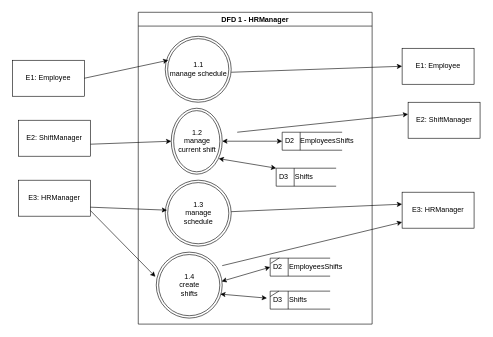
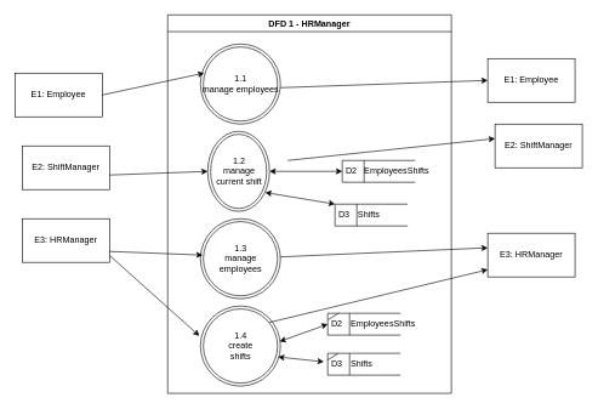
  <mxCell id="0" />
  <mxCell id="1" parent="0" />
  <mxCell id="2" value="E1: Employee" style="rounded=0;whiteSpace=wrap;html=1;" vertex="1" parent="1"><mxGeometry x="20" y="100" width="120" height="60" as="geometry" /></mxCell>
  <mxCell id="3" value="DFD 1 - HRManager" style="swimlane;" vertex="1" parent="1"><mxGeometry x="230" y="20" width="390" height="520" as="geometry" /></mxCell>
- <mxCell id="4" value="&lt;span style=&quot;&quot;&gt;1.1&lt;/span&gt;&lt;br style=&quot;&quot;&gt;&lt;span style=&quot;&quot;&gt;manage schedule&lt;/span&gt;" style="ellipse;shape=doubleEllipse;html=1;dashed=0;whitespace=wrap;aspect=fixed;" vertex="1" parent="3"><mxGeometry x="45" y="40" width="110" height="110" as="geometry" /></mxCell>
+ <mxCell id="4" value="&lt;span style=&quot;&quot;&gt;1.1&lt;/span&gt;&lt;br style=&quot;&quot;&gt;&lt;span style=&quot;&quot;&gt;manage employees&lt;/span&gt;" style="ellipse;shape=doubleEllipse;html=1;dashed=0;whitespace=wrap;aspect=fixed;" vertex="1" parent="3"><mxGeometry x="45" y="40" width="110" height="110" as="geometry" /></mxCell>
  <mxCell id="5" value="&lt;span style=&quot;&quot;&gt;1.2&lt;/span&gt;&lt;br style=&quot;&quot;&gt;&lt;span style=&quot;&quot;&gt;manage &lt;br&gt;current shift&lt;/span&gt;" style="ellipse;shape=doubleEllipse;html=1;dashed=0;whitespace=wrap;aspect=fixed;" vertex="1" parent="3"><mxGeometry x="55" y="160" width="85" height="110" as="geometry" /></mxCell>
- <mxCell id="6" value="&lt;span style=&quot;&quot;&gt;1.3&lt;/span&gt;&lt;br style=&quot;&quot;&gt;&lt;span style=&quot;&quot;&gt;manage &lt;br&gt;schedule&lt;/span&gt;" style="ellipse;shape=doubleEllipse;html=1;dashed=0;whitespace=wrap;aspect=fixed;" vertex="1" parent="3"><mxGeometry x="45" y="280" width="110" height="110" as="geometry" /></mxCell>
- <mxCell id="7" value="&lt;span style=&quot;&quot;&gt;1.4&lt;/span&gt;&lt;br style=&quot;&quot;&gt;&lt;span style=&quot;&quot;&gt;create&lt;br&gt;shifts&lt;br&gt;&lt;/span&gt;" style="ellipse;shape=doubleEllipse;html=1;dashed=0;whitespace=wrap;aspect=fixed;" vertex="1" parent="3"><mxGeometry x="30" y="400" width="110" height="110" as="geometry" /></mxCell>
+ <mxCell id="6" value="&lt;span style=&quot;&quot;&gt;1.3&lt;/span&gt;&lt;br style=&quot;&quot;&gt;&lt;span style=&quot;&quot;&gt;manage &lt;br&gt;employees&lt;/span&gt;" style="ellipse;shape=doubleEllipse;html=1;dashed=0;whitespace=wrap;aspect=fixed;" vertex="1" parent="3"><mxGeometry x="45" y="280" width="110" height="110" as="geometry" /></mxCell>
+ <mxCell id="7" value="&lt;span style=&quot;&quot;&gt;1.4&lt;/span&gt;&lt;br style=&quot;&quot;&gt;&lt;span style=&quot;&quot;&gt;create&lt;br&gt;shifts&lt;br&gt;&lt;/span&gt;" style="ellipse;shape=doubleEllipse;html=1;dashed=0;whitespace=wrap;aspect=fixed;" vertex="1" parent="3"><mxGeometry x="45" y="400" width="110" height="110" as="geometry" /></mxCell>
  <mxCell id="8" value="D2&lt;span style=&quot;white-space: pre;&quot;&gt;&#09;&lt;/span&gt;EmployeesShifts" style="html=1;dashed=0;whitespace=wrap;shape=mxgraph.dfd.dataStoreID;align=left;spacingLeft=3;points=[[0,0],[0.5,0],[1,0],[0,0.5],[1,0.5],[0,1],[0.5,1],[1,1]];" vertex="1" parent="3"><mxGeometry x="220" y="410" width="100" height="30" as="geometry" /></mxCell>
  <mxCell id="9" value="D2&lt;span style=&quot;&quot;&gt;&amp;nbsp; &amp;nbsp;&lt;/span&gt;EmployeesShifts" style="html=1;dashed=0;whitespace=wrap;shape=mxgraph.dfd.dataStoreID;align=left;spacingLeft=3;points=[[0,0],[0.5,0],[1,0],[0,0.5],[1,0.5],[0,1],[0.5,1],[1,1]];" vertex="1" parent="3"><mxGeometry x="240" y="200" width="100" height="30" as="geometry" /></mxCell>
  <mxCell id="10" value="" style="endArrow=none;html=1;rounded=0;entryX=0.153;entryY=-0.013;entryDx=0;entryDy=0;entryPerimeter=0;exitX=0.008;exitY=0.289;exitDx=0;exitDy=0;exitPerimeter=0;" edge="1" parent="3" source="8" target="8"><mxGeometry width="50" height="50" relative="1" as="geometry"><mxPoint x="220" y="440" as="sourcePoint" /><mxPoint x="250" y="440" as="targetPoint" /></mxGeometry></mxCell>
  <mxCell id="11" value="" style="endArrow=classic;startArrow=classic;html=1;rounded=0;entryX=0;entryY=0.5;entryDx=0;entryDy=0;exitX=1;exitY=0.5;exitDx=0;exitDy=0;" edge="1" parent="3" source="5" target="9"><mxGeometry width="50" height="50" relative="1" as="geometry"><mxPoint x="165" y="230" as="sourcePoint" /><mxPoint x="215" y="180" as="targetPoint" /></mxGeometry></mxCell>
  <mxCell id="12" value="" style="endArrow=classic;startArrow=classic;html=1;rounded=0;entryX=0;entryY=0.5;entryDx=0;entryDy=0;exitX=0.99;exitY=0.443;exitDx=0;exitDy=0;exitPerimeter=0;" edge="1" parent="3" source="7" target="8"><mxGeometry width="50" height="50" relative="1" as="geometry"><mxPoint x="145.0" y="390" as="sourcePoint" /><mxPoint x="220" y="390" as="targetPoint" /></mxGeometry></mxCell>
  <mxCell id="13" value="" style="endArrow=classic;html=1;rounded=0;" edge="1" parent="3"><mxGeometry width="50" height="50" relative="1" as="geometry"><mxPoint x="165" y="200" as="sourcePoint" /><mxPoint x="450" y="170" as="targetPoint" /></mxGeometry></mxCell>
  <mxCell id="14" value="" style="endArrow=classic;html=1;rounded=0;" edge="1" parent="3"><mxGeometry width="50" height="50" relative="1" as="geometry"><mxPoint x="155" y="100" as="sourcePoint" /><mxPoint x="440" y="90" as="targetPoint" /></mxGeometry></mxCell>
  <mxCell id="15" value="" style="endArrow=classic;html=1;rounded=0;exitX=1;exitY=0.75;exitDx=0;exitDy=0;" edge="1" parent="3"><mxGeometry width="50" height="50" relative="1" as="geometry"><mxPoint x="155" y="332.5" as="sourcePoint" /><mxPoint x="440" y="320" as="targetPoint" /></mxGeometry></mxCell>
  <mxCell id="16" value="" style="endArrow=classic;html=1;rounded=0;exitX=1;exitY=0.75;exitDx=0;exitDy=0;" edge="1" parent="3"><mxGeometry width="50" height="50" relative="1" as="geometry"><mxPoint x="140" y="422.5" as="sourcePoint" /><mxPoint x="440" y="350" as="targetPoint" /></mxGeometry></mxCell>
  <mxCell id="17" value="D3&lt;span style=&quot;white-space: pre;&quot;&gt;&#09;&lt;/span&gt;Shifts" style="html=1;dashed=0;whitespace=wrap;shape=mxgraph.dfd.dataStoreID;align=left;spacingLeft=3;points=[[0,0],[0.5,0],[1,0],[0,0.5],[1,0.5],[0,1],[0.5,1],[1,1]];" vertex="1" parent="3"><mxGeometry x="220" y="465" width="100" height="30" as="geometry" /></mxCell>
  <mxCell id="18" value="" style="endArrow=classic;startArrow=classic;html=1;rounded=0;entryX=-0.054;entryY=0.39;entryDx=0;entryDy=0;exitX=0.971;exitY=0.636;exitDx=0;exitDy=0;exitPerimeter=0;entryPerimeter=0;" edge="1" parent="3" source="7" target="17"><mxGeometry width="50" height="50" relative="1" as="geometry"><mxPoint x="153.9" y="479.73" as="sourcePoint" /><mxPoint x="220" y="456.0" as="targetPoint" /></mxGeometry></mxCell>
  <mxCell id="19" value="D3&lt;span style=&quot;white-space: pre;&quot;&gt;&#09;&lt;/span&gt;Shifts" style="html=1;dashed=0;whitespace=wrap;shape=mxgraph.dfd.dataStoreID;align=left;spacingLeft=3;points=[[0,0],[0.5,0],[1,0],[0,0.5],[1,0.5],[0,1],[0.5,1],[1,1]];" vertex="1" parent="3"><mxGeometry x="230" y="260" width="100" height="30" as="geometry" /></mxCell>
  <mxCell id="20" value="" style="endArrow=classic;startArrow=classic;html=1;rounded=0;entryX=0;entryY=0;entryDx=0;entryDy=0;exitX=0.931;exitY=0.764;exitDx=0;exitDy=0;exitPerimeter=0;" edge="1" parent="3" source="5" target="19"><mxGeometry width="50" height="50" relative="1" as="geometry"><mxPoint x="167.0" y="250" as="sourcePoint" /><mxPoint x="242" y="250" as="targetPoint" /></mxGeometry></mxCell>
  <mxCell id="21" value="" style="endArrow=none;html=1;rounded=0;entryX=0.153;entryY=-0.013;entryDx=0;entryDy=0;entryPerimeter=0;exitX=0.008;exitY=0.289;exitDx=0;exitDy=0;exitPerimeter=0;" edge="1" parent="3"><mxGeometry width="50" height="50" relative="1" as="geometry"><mxPoint x="220.0" y="474.06" as="sourcePoint" /><mxPoint x="234.5" y="465" as="targetPoint" /></mxGeometry></mxCell>
  <mxCell id="22" value="" style="endArrow=classic;html=1;rounded=0;" edge="1" parent="1"><mxGeometry width="50" height="50" relative="1" as="geometry"><mxPoint x="140" y="130" as="sourcePoint" /><mxPoint x="280" y="100" as="targetPoint" /></mxGeometry></mxCell>
  <mxCell id="23" value="" style="endArrow=classic;html=1;rounded=0;entryX=0;entryY=0.5;entryDx=0;entryDy=0;" edge="1" parent="1" target="5"><mxGeometry width="50" height="50" relative="1" as="geometry"><mxPoint x="150" y="240" as="sourcePoint" /><mxPoint x="275" y="235" as="targetPoint" /></mxGeometry></mxCell>
  <mxCell id="24" value="E2: ShiftManager" style="rounded=0;whiteSpace=wrap;html=1;" vertex="1" parent="1"><mxGeometry x="30" y="200" width="120" height="60" as="geometry" /></mxCell>
  <mxCell id="25" value="E3: HRManager" style="rounded=0;whiteSpace=wrap;html=1;" vertex="1" parent="1"><mxGeometry x="30" y="300" width="120" height="60" as="geometry" /></mxCell>
  <mxCell id="26" value="" style="endArrow=classic;html=1;rounded=0;exitX=1;exitY=0.75;exitDx=0;exitDy=0;" edge="1" parent="1" source="25"><mxGeometry width="50" height="50" relative="1" as="geometry"><mxPoint x="160" y="340" as="sourcePoint" /><mxPoint x="278" y="350" as="targetPoint" /></mxGeometry></mxCell>
  <mxCell id="27" value="" style="endArrow=classic;html=1;rounded=0;exitX=1;exitY=0.75;exitDx=0;exitDy=0;entryX=-0.013;entryY=0.373;entryDx=0;entryDy=0;entryPerimeter=0;" edge="1" parent="1" target="7"><mxGeometry width="50" height="50" relative="1" as="geometry"><mxPoint x="150" y="350.45" as="sourcePoint" /><mxPoint x="275" y="465" as="targetPoint" /></mxGeometry></mxCell>
  <mxCell id="28" value="E1: Employee" style="rounded=0;whiteSpace=wrap;html=1;" vertex="1" parent="1"><mxGeometry x="670" y="80" width="120" height="60" as="geometry" /></mxCell>
  <mxCell id="29" value="E2: ShiftManager" style="rounded=0;whiteSpace=wrap;html=1;" vertex="1" parent="1"><mxGeometry x="680" y="170" width="120" height="60" as="geometry" /></mxCell>
  <mxCell id="30" value="E3: HRManager" style="rounded=0;whiteSpace=wrap;html=1;" vertex="1" parent="1"><mxGeometry x="670" y="320" width="120" height="60" as="geometry" /></mxCell>
